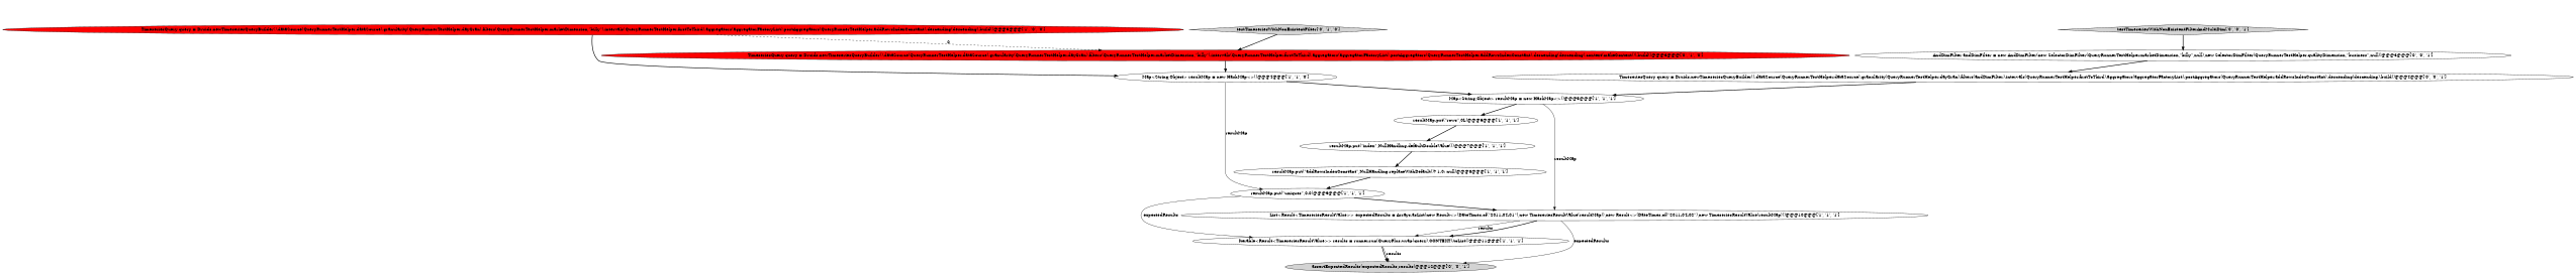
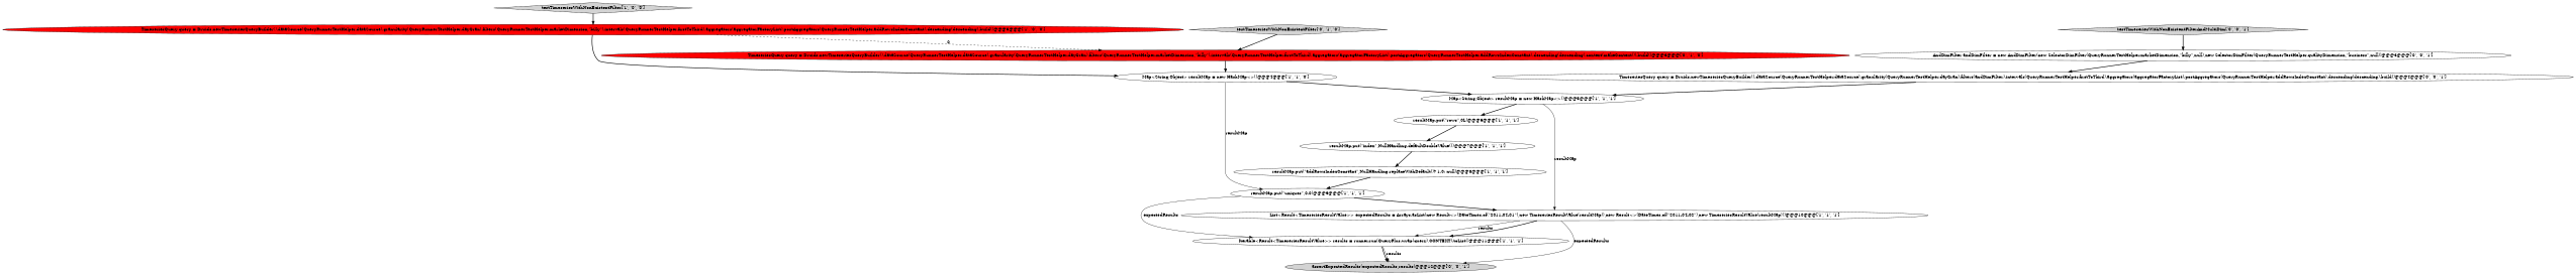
  digraph {
    node [fillcolor=white shape=ellipse style=filled]
    edge [style=bold]
    n1 [label="resultMap.put(\"rows\",0L)@@@6@@@['1', '1', '1']"]
    n2 [label="resultMap.put(\"index\",NullHandling.defaultDoubleValue())@@@7@@@['1', '1', '1']"]
    n3 [fillcolor=red label="TimeseriesQuery query = Druids.newTimeseriesQueryBuilder().dataSource(QueryRunnerTestHelper.dataSource).granularity(QueryRunnerTestHelper.dayGran).filters(QueryRunnerTestHelper.marketDimension,\"billy\").intervals(QueryRunnerTestHelper.firstToThird).aggregators(aggregatorFactoryList).postAggregators(QueryRunnerTestHelper.addRowsIndexConstant).descending(descending).context(makeContext()).build()@@@3@@@['0', '1', '0']"]
    n4 [label="Map<String,Object> resultMap = new HashMap<>()@@@4@@@['1', '1', '0']"]
    n5 [label="resultMap.put(\"uniques\",0.0)@@@9@@@['1', '1', '1']"]
    n6 [label="Iterable<Result<TimeseriesResultValue>> results = runner.run(QueryPlus.wrap(query),CONTEXT).toList()@@@11@@@['1', '1', '1']"]
    n7 [label="List<Result<TimeseriesResultValue>> expectedResults = Arrays.asList(new Result<>(DateTimes.of(\"2011-04-01\"),new TimeseriesResultValue(resultMap)),new Result<>(DateTimes.of(\"2011-04-02\"),new TimeseriesResultValue(resultMap)))@@@10@@@['1', '1', '1']"]
    n8 [label="Map<String,Object> resultMap = new HashMap<>()@@@5@@@['1', '1', '1']"]
    n9 [fillcolor=lightgray label="assertExpectedResults(expectedResults,results)@@@12@@@['0', '0', '1']"]
    n10 [label="TimeseriesQuery query = Druids.newTimeseriesQueryBuilder().dataSource(QueryRunnerTestHelper.dataSource).granularity(QueryRunnerTestHelper.dayGran).filters(andDimFilter).intervals(QueryRunnerTestHelper.firstToThird).aggregators(aggregatorFactoryList).postAggregators(QueryRunnerTestHelper.addRowsIndexConstant).descending(descending).build()@@@4@@@['0', '0', '1']"]
    n11 [label="resultMap.put(\"addRowsIndexConstant\",NullHandling.replaceWithDefault()? 1.0: null)@@@8@@@['1', '1', '1']"]
    n12 [fillcolor=red label="TimeseriesQuery query = Druids.newTimeseriesQueryBuilder().dataSource(QueryRunnerTestHelper.dataSource).granularity(QueryRunnerTestHelper.dayGran).filters(QueryRunnerTestHelper.marketDimension,\"billy\").intervals(QueryRunnerTestHelper.firstToThird).aggregators(aggregatorFactoryList).postAggregators(QueryRunnerTestHelper.addRowsIndexConstant).descending(descending).build()@@@3@@@['1', '0', '0']"]
    n13 [fillcolor=lightgray label="testTimeseriesWithNonExistentFilterAndMultiDim['0', '0', '1']" shape=diamond]
    n14 [label="AndDimFilter andDimFilter = new AndDimFilter(new SelectorDimFilter(QueryRunnerTestHelper.marketDimension,\"billy\",null),new SelectorDimFilter(QueryRunnerTestHelper.qualityDimension,\"business\",null))@@@3@@@['0', '0', '1']"]
    n15 [fillcolor=lightgray label="testTimeseriesWithNonExistentFilter['0', '1', '0']" shape=diamond]
+   n16 [fillcolor=lightgray label="testTimeseriesWithNonExistentFilter['1', '0', '0']" shape=diamond]
    n1 -> n2
    n2 -> n11
    n3 -> n4
    n4 -> n5 [label=resultMap style=solid]
    n4 -> n8
    n5 -> n6 [label=expectedResults style=solid]
    n5 -> n7
    n6 -> n9
    n6 -> n9 [label=results style=solid]
    n7 -> n6 [label=results style=solid]
    n7 -> n6
    n7 -> n9 [label=expectedResults style=solid]
    n8 -> n1
    n8 -> n7 [label=resultMap style=solid]
    n10 -> n8
    n11 -> n5
    n12 -> n3 [label=0 style=dashed]
    n12 -> n4
    n13 -> n14
    n14 -> n10
    n15 -> n3
+   n16 -> n12
  }
